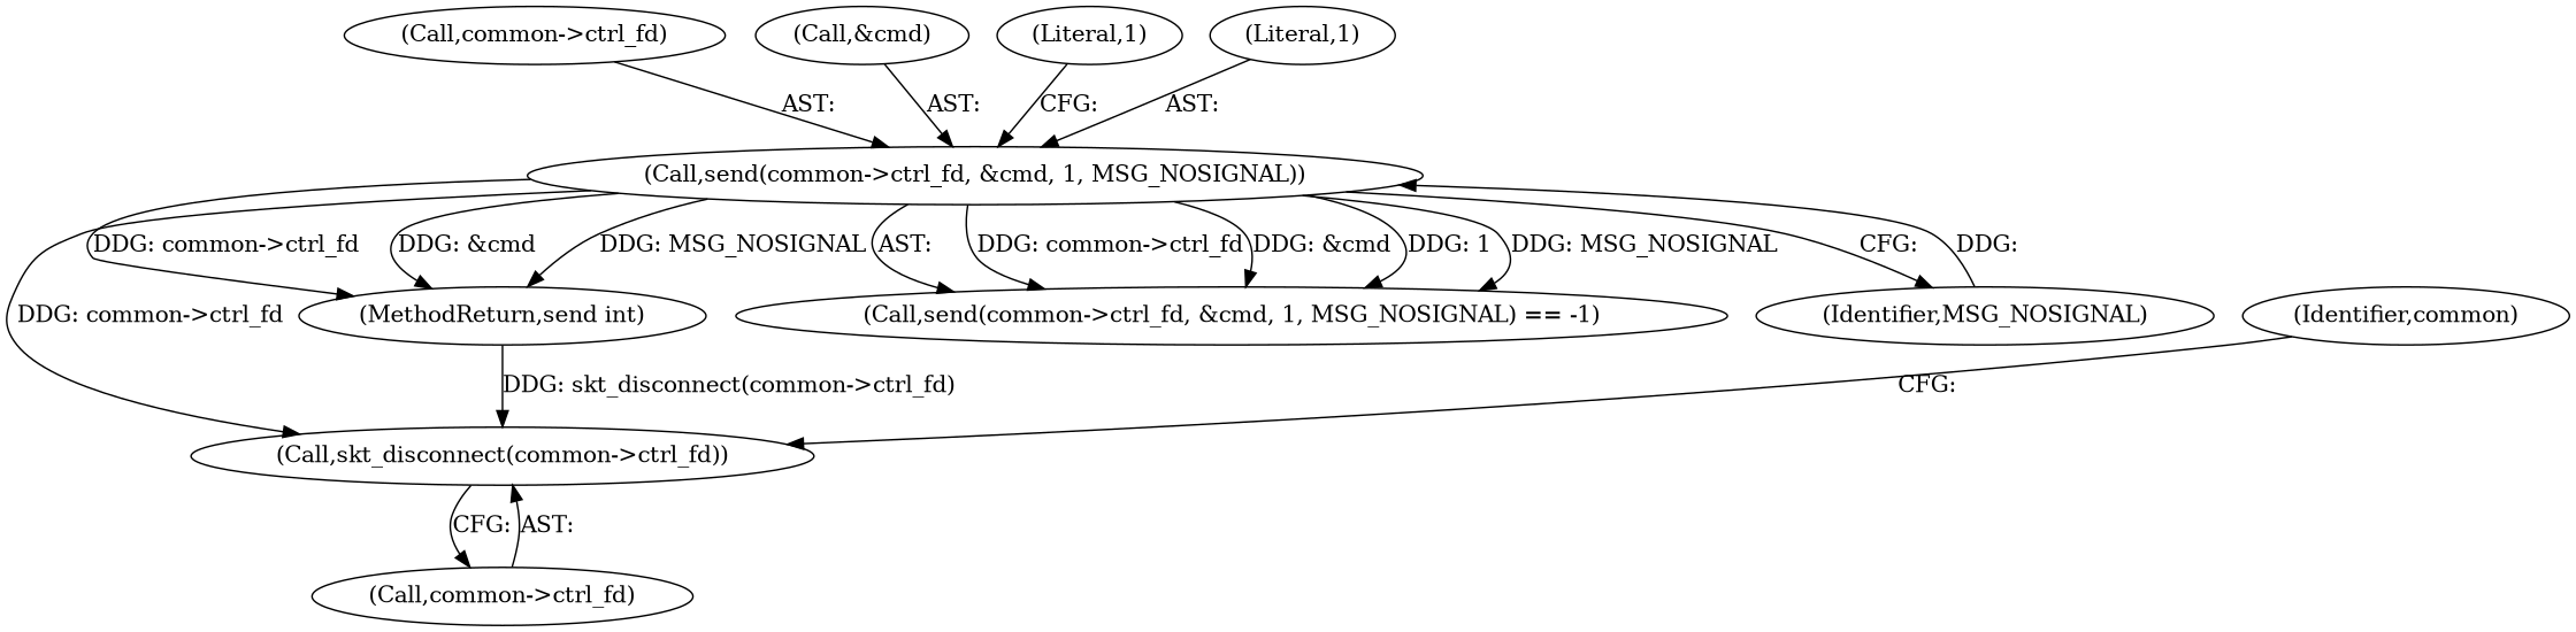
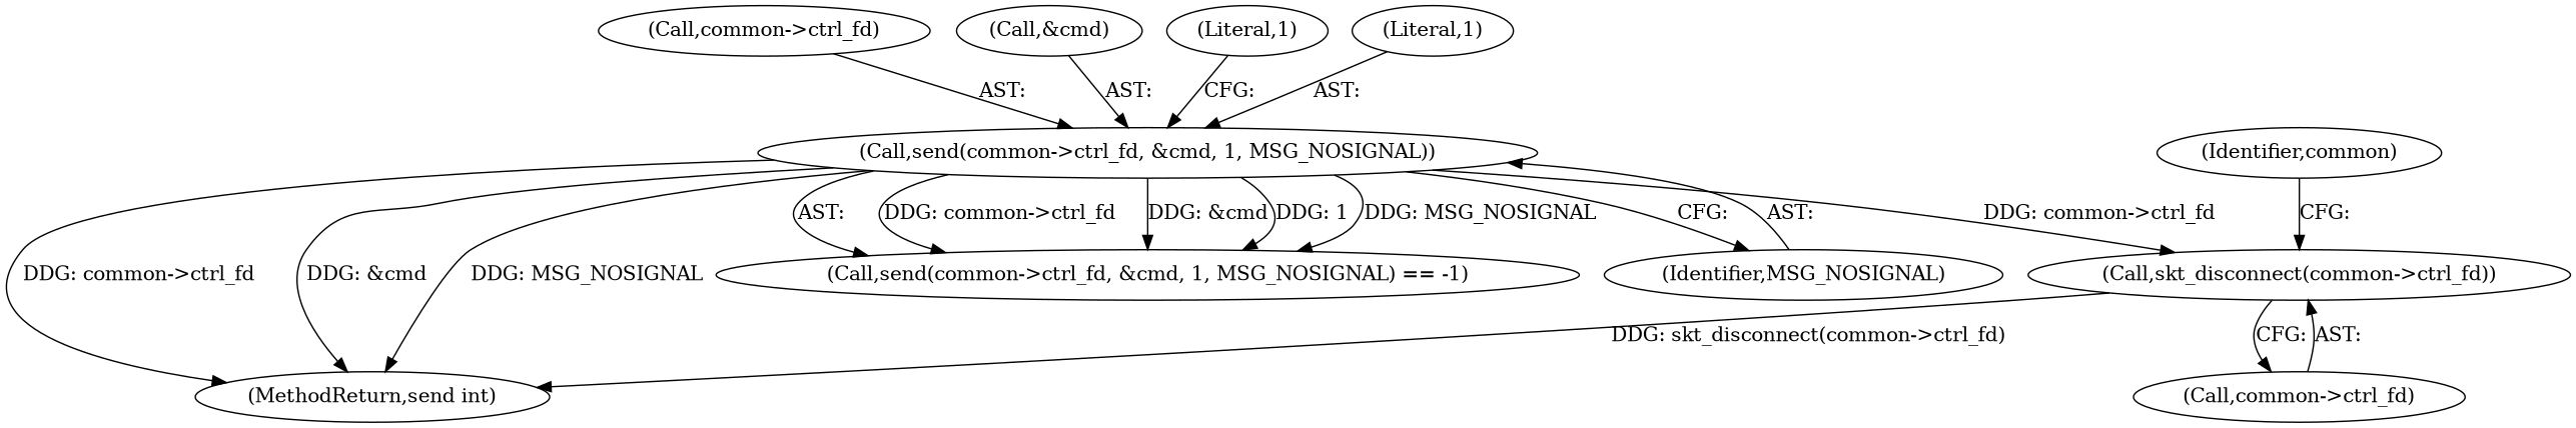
  digraph {
    n1 [label="(Call,skt_disconnect(common->ctrl_fd))"]
    n2 [label="(Call,common->ctrl_fd)"]
    n3 [label="(MethodReturn,send int)"]
    n4 [label="(Call,send(common->ctrl_fd, &cmd, 1, MSG_NOSIGNAL))"]
    n5 [label="(Call,send(common->ctrl_fd, &cmd, 1, MSG_NOSIGNAL) == -1)"]
    n6 [label="(Identifier,MSG_NOSIGNAL)"]
    n7 [label="(Identifier,common)"]
    n8 [label="(Call,common->ctrl_fd)"]
    n9 [label="(Call,&cmd)"]
    n10 [label="(Literal,1)"]
    n11 [label="(Literal,1)"]
    n1 -> n2 [label="CFG: "]
-   n3 -> n1 [label="DDG: skt_disconnect(common->ctrl_fd)"]
+   n1 -> n3 [label="DDG: skt_disconnect(common->ctrl_fd)"]
    n2 -> n1 [label="AST: "]
    n4 -> n1 [label="DDG: common->ctrl_fd"]
    n4 -> n3 [label="DDG: common->ctrl_fd"]
    n4 -> n3 [label="DDG: &cmd"]
    n4 -> n3 [label="DDG: MSG_NOSIGNAL"]
    n4 -> n5 [label="AST: "]
    n4 -> n5 [label="DDG: common->ctrl_fd"]
    n4 -> n5 [label="DDG: &cmd"]
    n4 -> n5 [label="DDG: 1"]
    n4 -> n5 [label="DDG: MSG_NOSIGNAL"]
    n4 -> n6 [label="CFG: "]
-   n6 -> n4 [label="DDG: "]
+   n6 -> n4 [label="AST: "]
    n7 -> n1 [label="CFG: "]
    n8 -> n4 [label="AST: "]
    n9 -> n4 [label="AST: "]
    n10 -> n4 [label="CFG: "]
    n11 -> n4 [label="AST: "]
  }
